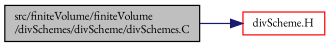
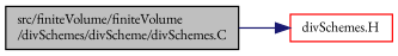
  digraph {
    rankdir=LR
    fontname="EB Garamond"
    node [fontname="EB Garamond" fontsize=10 shape=record]
    n1 [color=black fillcolor=grey75 fontcolor=black height=0.2 label="src/finiteVolume/finiteVolume\l/divSchemes/divScheme/divSchemes.C" style=filled width=0.4]
-   n2 [color=red height=0.2 label="divScheme.H" width=0.4]
+   n2 [color=red height=0.2 label="divSchemes.H" width=0.4]
    n1 -> n2 [color=midnightblue fontname="EB Garamond" fontsize=10 labelfontname=FreeSans labelfontsize=10 style=solid]
  }
